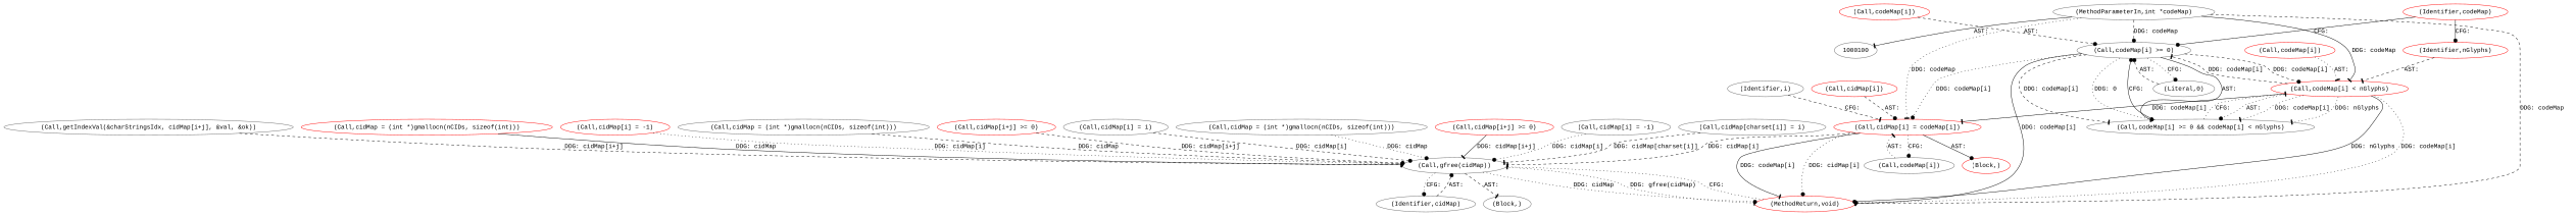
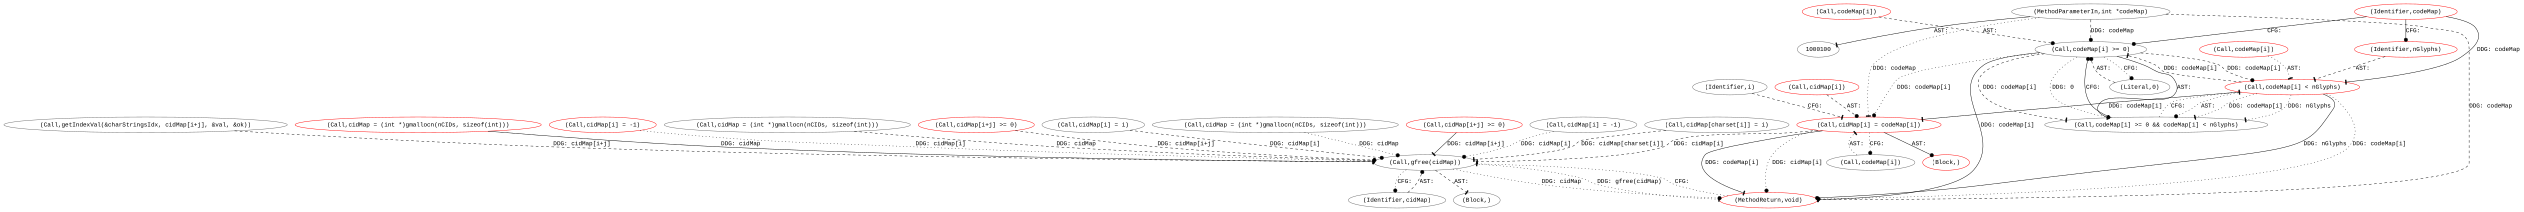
  digraph {
    fontname="Liberation Mono"
    node [color=gray40 fontname="Liberation Mono"]
    edge [arrowhead=tee fontname="Liberation Mono" style=dotted]
    n1 [color=red label="(Call,cidMap[i] = codeMap[i])"]
    n2 [label="(Call,gfree(cidMap))"]
    n3 [label="(Call,codeMap[i])"]
    n4 [color=red label="(Block,)"]
    n5 [color=red label="(MethodReturn,void)"]
    n6 [label="(Identifier,cidMap)"]
    n7 [label="(Block,)"]
    n8 [label="(Call,codeMap[i] >= 0)"]
    n9 [color=red label="(Call,codeMap[i] < nGlyphs)"]
    n10 [label="(Call,codeMap[i] >= 0 && codeMap[i] < nGlyphs)"]
    n11 [label="(Literal,0)"]
    n12 [color=red label="(Identifier,nGlyphs)"]
    n13 [label="(MethodParameterIn,int *codeMap)"]
    1000100
    n15 [color=red label="(Call,codeMap[i])"]
    n16 [label="(Call,cidMap[i] = i)"]
    n17 [label="(Identifier,i)"]
    n18 [label="(Call,cidMap = (int *)gmallocn(nCIDs, sizeof(int)))"]
    n19 [color=red label="(Call,cidMap[i+j] >= 0)"]
    n20 [color=red label="(Call,codeMap[i])"]
    n21 [label="(Call,cidMap[i] = -1)"]
    n22 [label="(Call,cidMap[charset[i]] = i)"]
    n23 [label="(Call,getIndexVal(&charStringsIdx, cidMap[i+j], &val, &ok))"]
    n24 [color=red label="(Call,cidMap = (int *)gmallocn(nCIDs, sizeof(int)))"]
    n25 [color=red label="(Call,cidMap[i] = -1)"]
    n26 [label="(Call,cidMap = (int *)gmallocn(nCIDs, sizeof(int)))"]
    n27 [color=red label="(Call,cidMap[i+j] >= 0)"]
    n28 [color=red label="(Call,cidMap[i])"]
    n29 [color=red label="(Identifier,codeMap)"]
    n1 -> n2 [label="DDG: cidMap[i]" style=dashed]
    n1 -> n3 [arrowhead=dot label="CFG: "]
    n1 -> n4 [arrowhead=dot label="AST: " style=solid]
    n1 -> n5 [label="DDG: codeMap[i]" style=solid]
    n1 -> n5 [arrowhead=dot label="DDG: cidMap[i]"]
    n2 -> n5 [arrowhead=dot label="DDG: cidMap"]
    n2 -> n5 [label="DDG: gfree(cidMap)"]
    n2 -> n6 [arrowhead=dot label="CFG: "]
    n2 -> n7 [label="AST: " style=dashed]
    n3 -> n1 [label="AST: "]
    n5 -> n2 [label="CFG: "]
    n6 -> n2 [arrowhead=dot label="AST: " style=dashed]
    n8 -> n1 [arrowhead=dot label="DDG: codeMap[i]"]
    n8 -> n5 [label="DDG: codeMap[i]" style=solid]
    n8 -> n9 [arrowhead=dot label="DDG: codeMap[i]" style=dashed]
    n8 -> n10 [label="AST: " style=solid]
    n8 -> n10 [label="DDG: codeMap[i]" style=dashed]
    n8 -> n10 [arrowhead=dot label="DDG: 0"]
    n8 -> n11 [arrowhead=dot label="CFG: "]
    n9 -> n1 [label="DDG: codeMap[i]" style=solid]
    n9 -> n5 [arrowhead=dot label="DDG: nGlyphs" style=solid]
    n9 -> n5 [arrowhead=dot label="DDG: codeMap[i]"]
    n9 -> n8 [label="DDG: codeMap[i]" style=dashed]
    n9 -> n10 [arrowhead=dot label="AST: "]
    n9 -> n10 [label="DDG: codeMap[i]"]
    n9 -> n10 [label="DDG: nGlyphs"]
    n10 -> n8 [arrowhead=dot label="CFG: " style=solid]
    n10 -> n9 [label="CFG: "]
    n11 -> n8 [arrowhead=dot label="AST: " style=dashed]
    n12 -> n9 [label="AST: " style=dashed]
    n13 -> n1 [label="DDG: codeMap"]
    n13 -> n5 [label="DDG: codeMap" style=dashed]
    n13 -> n8 [arrowhead=dot label="DDG: codeMap" style=dashed]
-   n13 -> n9 [label="DDG: codeMap" style=solid]
+   n29 -> n9 [label="DDG: codeMap" style=solid]
    n13 -> 1000100 [label="AST: " style=solid]
    n15 -> n8 [arrowhead=dot label="AST: " style=dashed]
    n16 -> n2 [arrowhead=dot label="DDG: cidMap[i]" style=dashed]
    n17 -> n1 [label="CFG: " style=dashed]
    n18 -> n2 [arrowhead=dot label="DDG: cidMap"]
    n19 -> n2 [label="DDG: cidMap[i+j]" style=solid]
    n20 -> n9 [label="AST: "]
    n21 -> n2 [arrowhead=dot label="DDG: cidMap[i]"]
    n22 -> n2 [label="DDG: cidMap[charset[i]]" style=dashed]
    n23 -> n2 [label="DDG: cidMap[i+j]" style=dashed]
    n24 -> n2 [label="DDG: cidMap" style=solid]
    n25 -> n2 [label="DDG: cidMap[i]"]
    n26 -> n2 [label="DDG: cidMap" style=dashed]
    n27 -> n2 [arrowhead=dot label="DDG: cidMap[i+j]" style=dashed]
    n28 -> n1 [arrowhead=dot label="AST: " style=dashed]
    n29 -> n8 [arrowhead=dot label="CFG: " style=solid]
    n29 -> n12 [arrowhead=dot label="CFG: " style=solid]
  }
